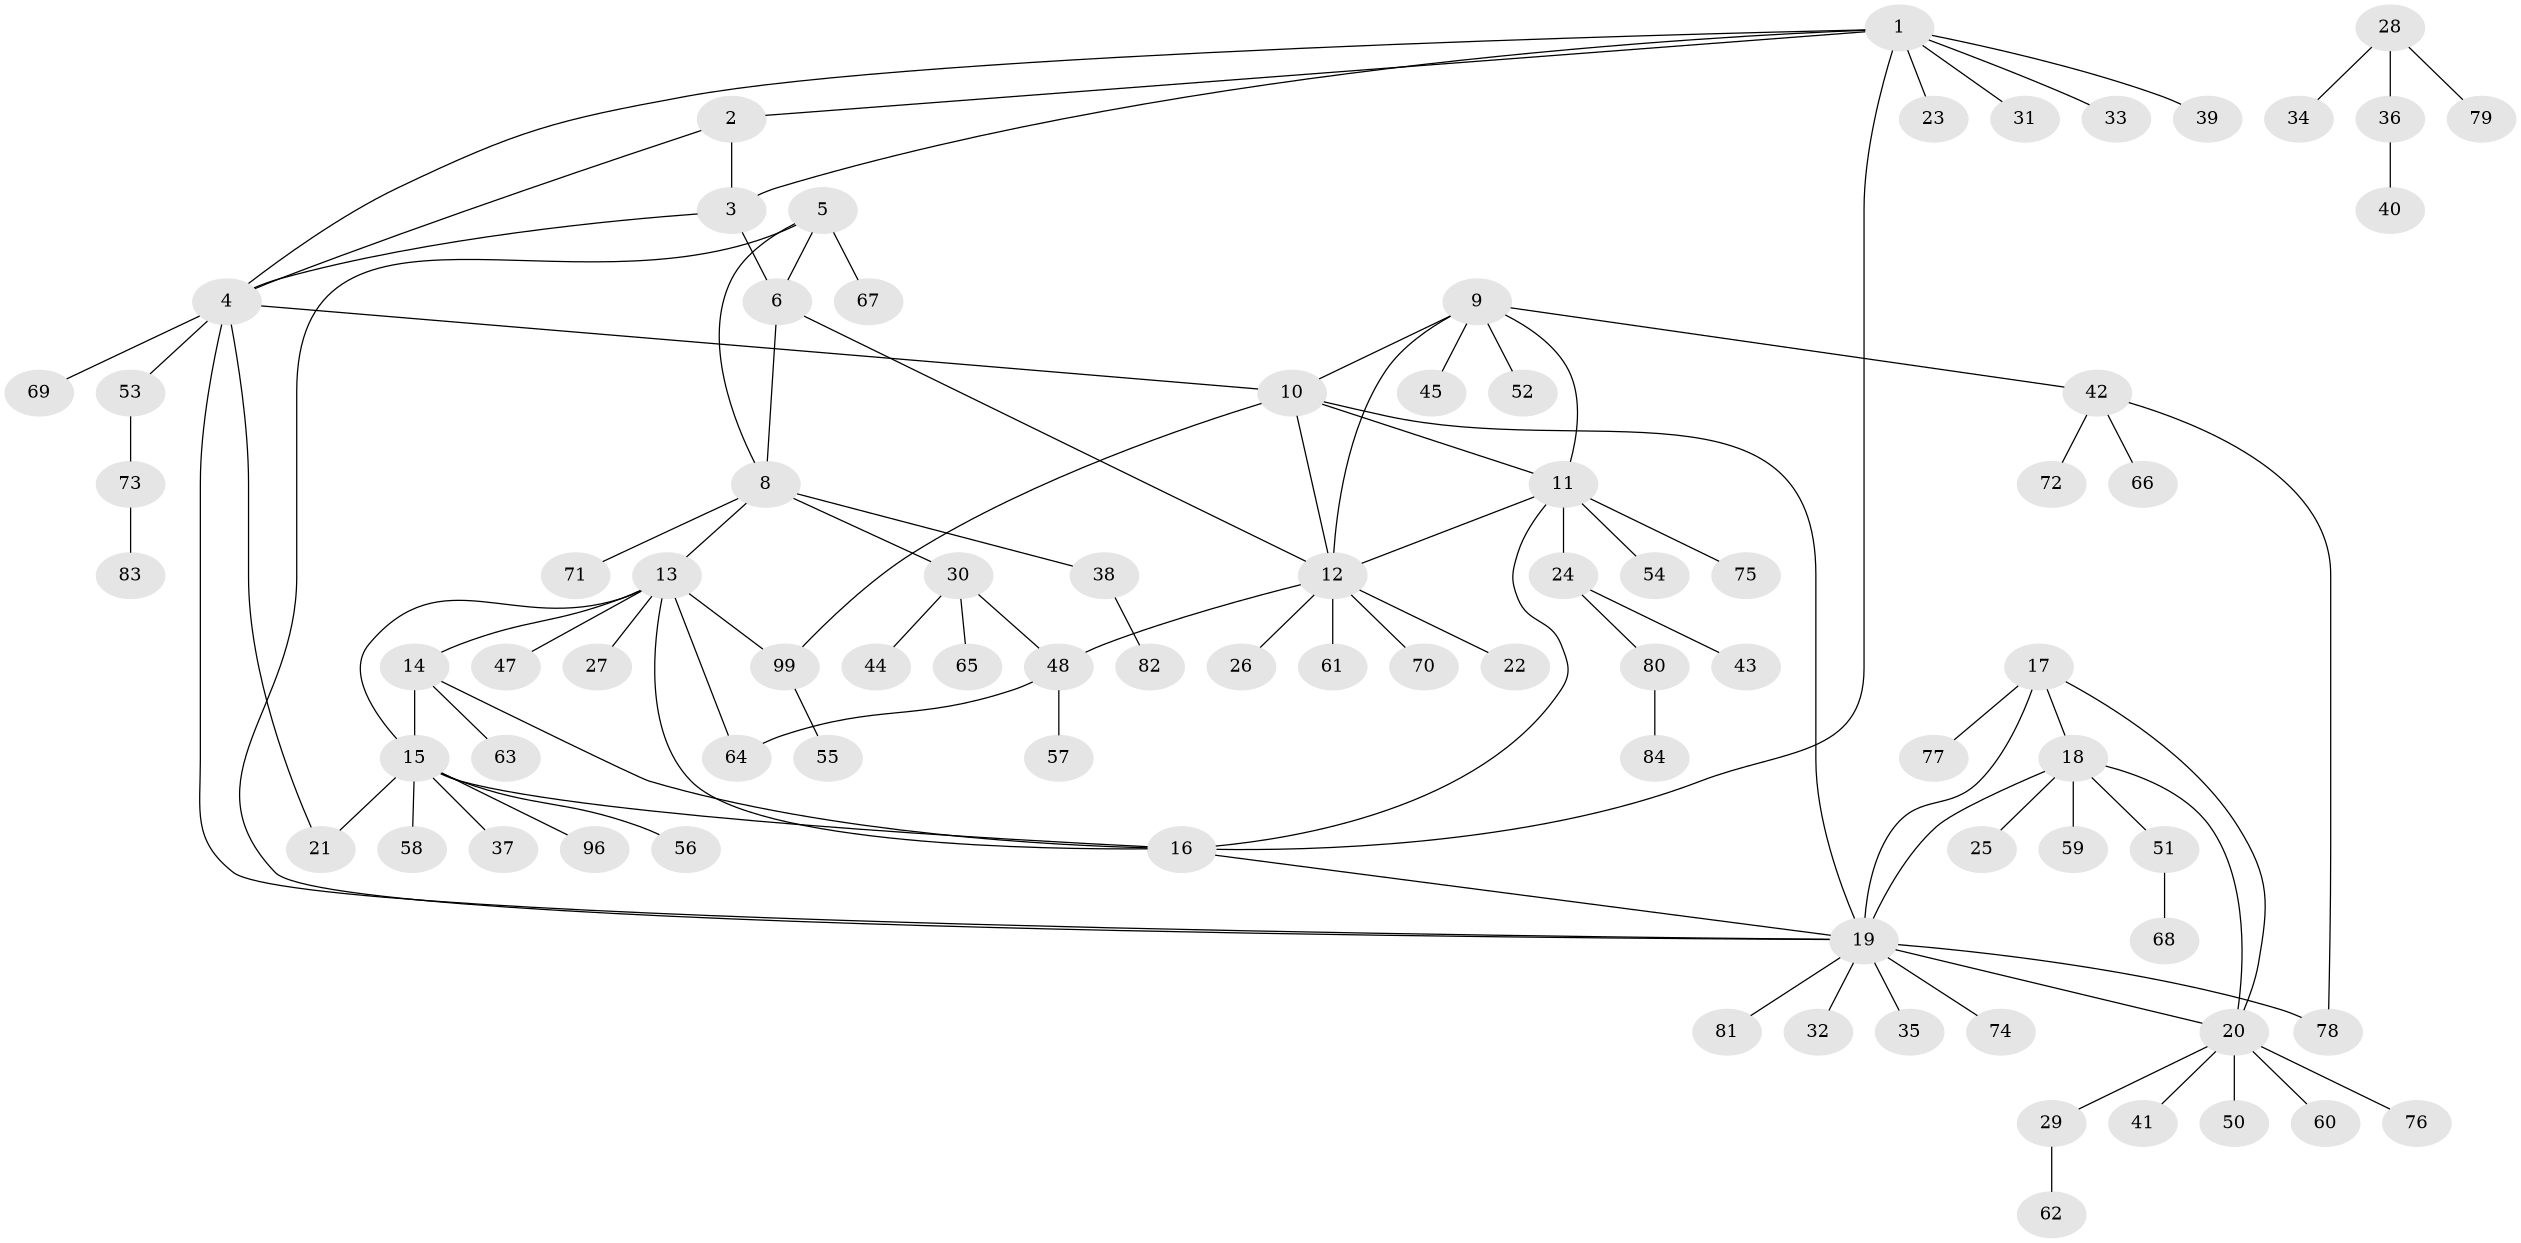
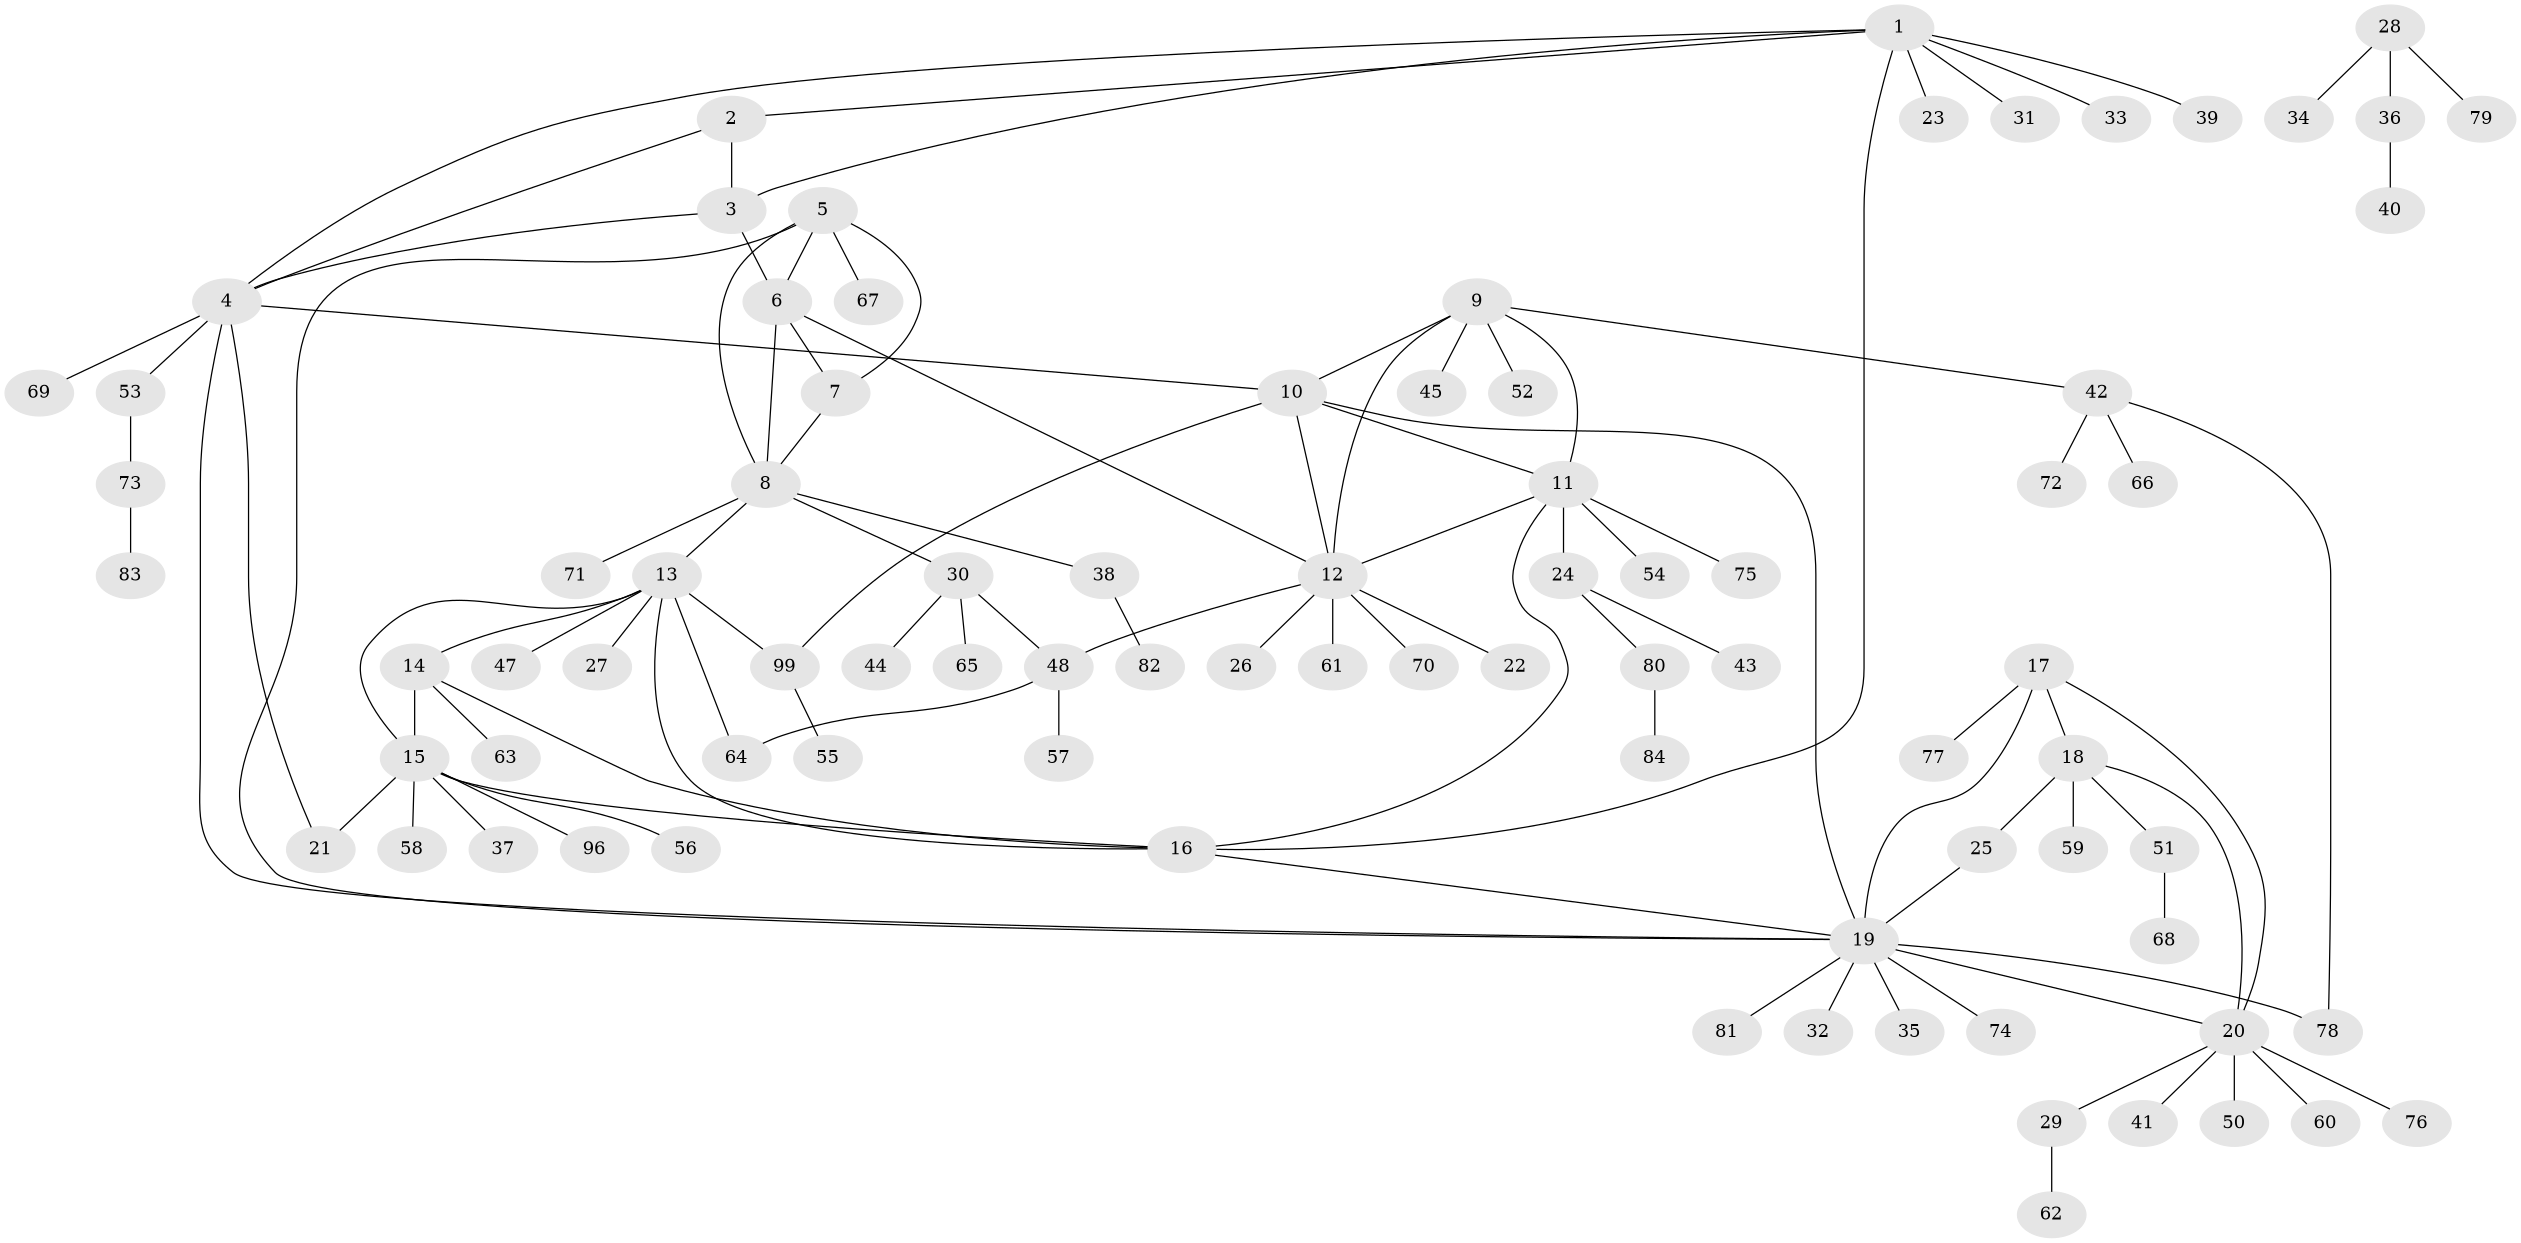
  graph {
    node [color=gray90 style=filled]
    1
    2
    3
    4
    16
    23
    31
    33
    39
    6
    10
    19
    21
    53
    69
+   7
    8
    12
    11
    n20 [label=99]
    20
    32
    35
    74
    78
    81
    73
    5
    67
    13
    30
    38
    71
    22
    26
    48
    61
    70
    14
    15
    27
    47
    64
    44
    65
    82
    9
    42
    45
    52
    24
    54
    75
    66
    72
    55
    43
    80
    57
    63
    37
    n62 [label=96]
    56
    58
    28
    34
    36
    79
    17
    18
    77
    25
    51
    59
    29
    41
    50
    60
    76
    68
    62
    84
    40
    83
    1 -- 2
    1 -- 3
    1 -- 4
    1 -- 16
    1 -- 23
    1 -- 31
    1 -- 33
    1 -- 39
    2 -- 3
    2 -- 4
    3 -- 4
    3 -- 6
    4 -- 10
    4 -- 19
    4 -- 21
    4 -- 53
    4 -- 69
    16 -- 19
+   6 -- 7
    6 -- 8
    6 -- 12
    10 -- 19
    10 -- 12
    10 -- 11
    10 -- n20
    19 -- 20
    19 -- 32
    19 -- 35
    19 -- 74
    19 -- 78
    19 -- 81
    53 -- 73
+   7 -- 8
    8 -- 13
    8 -- 30
    8 -- 38
    8 -- 71
    12 -- 22
    12 -- 26
    12 -- 48
    12 -- 61
    12 -- 70
    11 -- 16
    11 -- 12
    11 -- 24
    11 -- 54
    11 -- 75
    n20 -- 55
    20 -- 29
    20 -- 41
    20 -- 50
    20 -- 60
    20 -- 76
    73 -- 83
    5 -- 6
    5 -- 19
+   5 -- 7
    5 -- 8
    5 -- 67
    13 -- 16
    13 -- n20
    13 -- 14
    13 -- 15
    13 -- 27
    13 -- 47
    13 -- 64
    30 -- 48
    30 -- 44
    30 -- 65
    38 -- 82
    48 -- 64
    48 -- 57
    14 -- 16
    14 -- 15
    14 -- 63
    15 -- 16
    15 -- 21
    15 -- 37
    15 -- n62
    15 -- 56
    15 -- 58
    9 -- 10
    9 -- 12
    9 -- 11
    9 -- 42
    9 -- 45
    9 -- 52
    42 -- 78
    42 -- 66
    42 -- 72
    24 -- 43
    24 -- 80
    80 -- 84
    28 -- 34
    28 -- 36
    28 -- 79
    36 -- 40
    17 -- 19
    17 -- 20
    17 -- 18
    17 -- 77
-   18 -- 19
+   25 -- 19
    18 -- 20
    18 -- 25
    18 -- 51
    18 -- 59
    51 -- 68
    29 -- 62
  }
